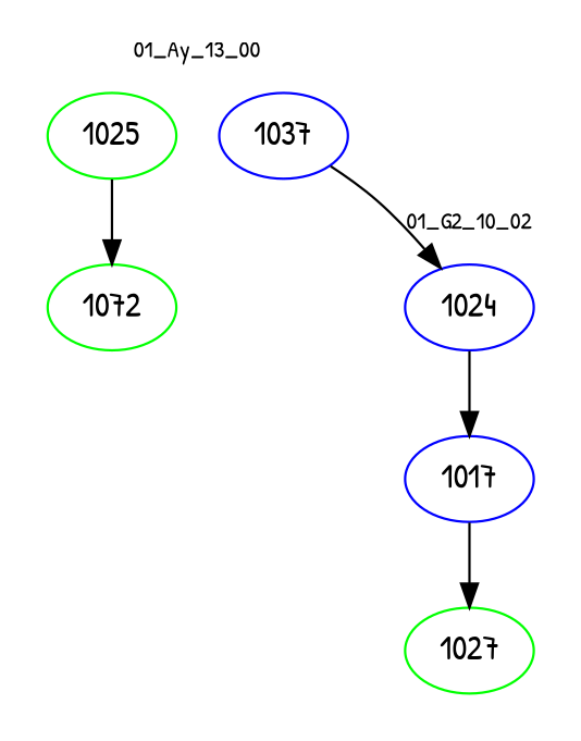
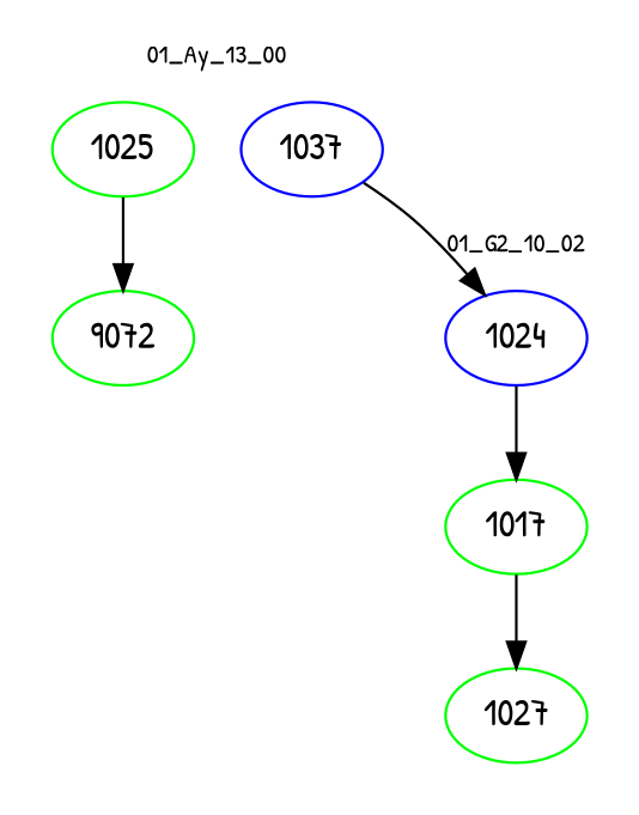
  digraph {
    fontname="Patrick Hand"
    node [color=green fontname="Patrick Hand"]
    edge [color=black fontname="Patrick Hand"]
    n1 [color=blue label=1037]
    n2 [label=1025]
-   n3 [label=1072]
+   n3 [label=9072]
    n4 [color=blue label=1024]
-   n5 [color=blue label=1017]
+   n5 [label=1017]
    n6 [label=1027]
    subgraph cluster_1 {
      color=white
      fontsize=10
      label="01_Ay_13_00"
      n1
      n2
      n3
    }
    subgraph cluster_2 {
      color=white
      fontsize=10
      label="01_G2_10_02"
      n4
      n5
      n6
    }
    n1 -> n4
    n2 -> n3
    n4 -> n5
    n5 -> n6
  }
